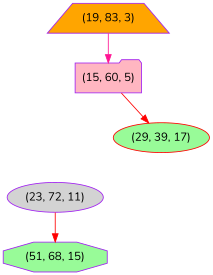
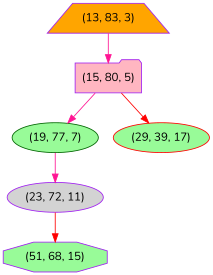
  digraph {
    fontname=Nunito
    node [color=purple fillcolor=palegreen fontname=Nunito shape=ellipse style=filled]
    edge [color=deeppink fontname=Nunito]
-   "(13, 83, 3)" [fillcolor=orange shape=trapezium label="(19, 83, 3)"]
-   "(15, 80, 5)" [fillcolor=lightpink shape=folder label="(15, 60, 5)"]
+   "(13, 83, 3)" [fillcolor=orange shape=trapezium]
+   "(15, 80, 5)" [fillcolor=lightpink shape=folder]
+   "(19, 77, 7)" [color=darkgreen]
    "(29, 39, 17)" [color=red]
    "(23, 72, 11)" [fillcolor=lightgrey]
    "(51, 68, 15)" [shape=octagon]
    "(13, 83, 3)" -> "(15, 80, 5)"
+   "(15, 80, 5)" -> "(19, 77, 7)"
    "(15, 80, 5)" -> "(29, 39, 17)" [color=red]
+   "(19, 77, 7)" -> "(23, 72, 11)"
    "(23, 72, 11)" -> "(51, 68, 15)" [color=red]
  }
